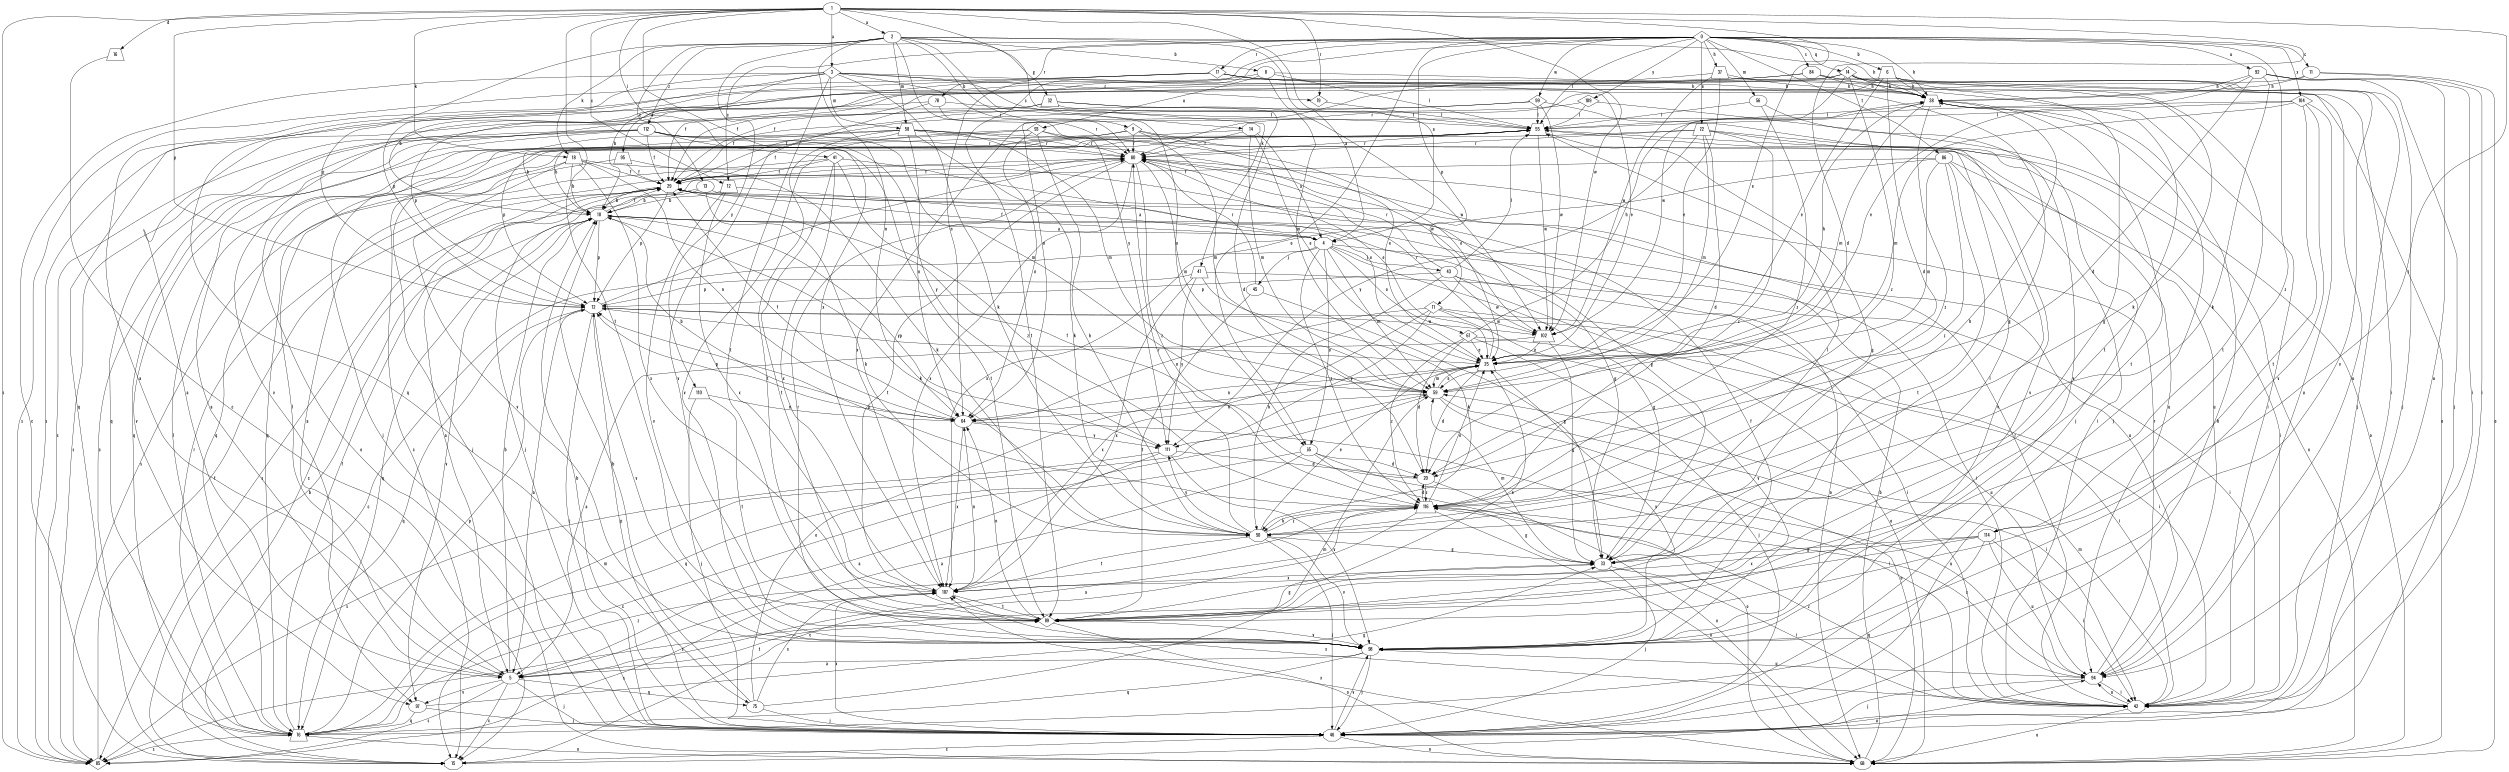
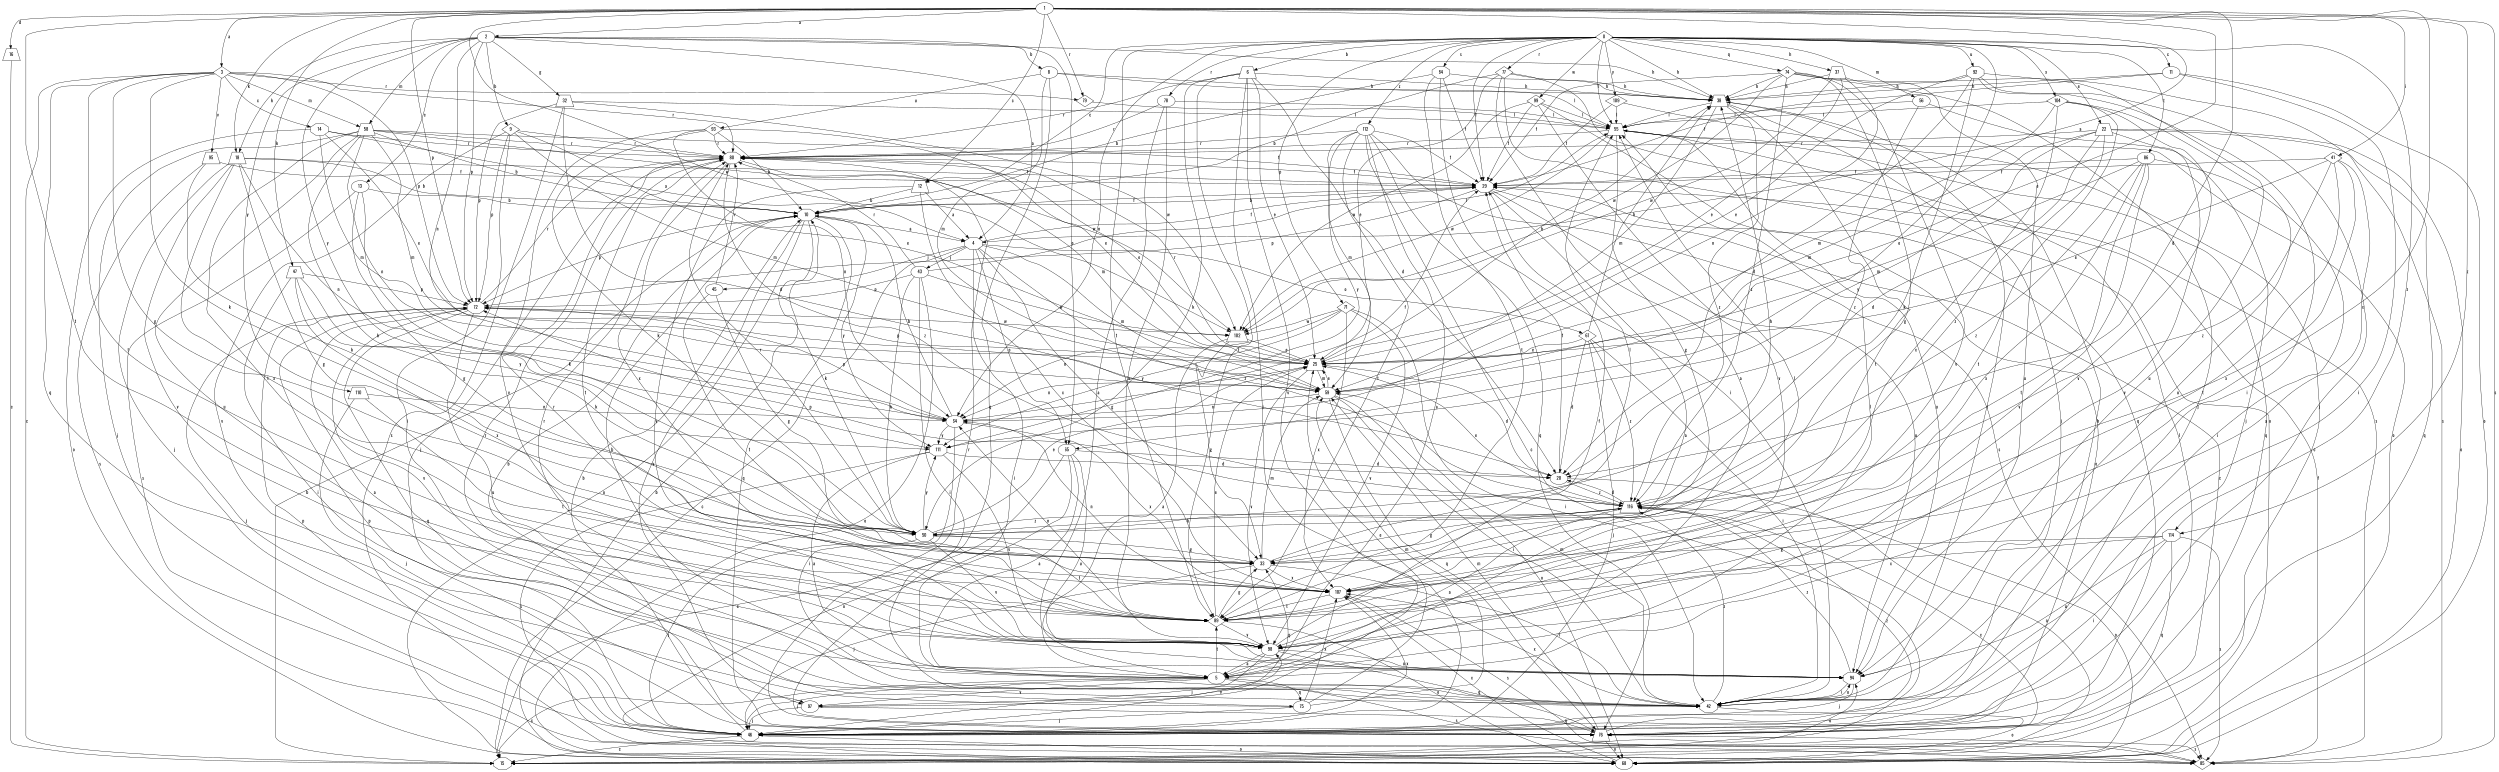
  strict digraph {
    fontname=Oswald
    node [fontname=Oswald shape=ellipse]
    edge [fontname=Oswald]
    0 [shape=diamond]
    6 [shape=trapezium]
    11
    12 [shape=trapezium]
    22 [shape=trapezium]
    29 [shape=octagon]
    37 [shape=trapezium]
    38 [shape=trapezium]
    55 [shape=trapezium]
    56
    64
    65
    71 [shape=diamond]
    74 [shape=diamond]
    77 [shape=diamond]
    78
    84 [shape=octagon]
    86
    89 [shape=diamond]
    92 [shape=octagon]
    99 [shape=diamond]
    104 [shape=diamond]
    109 [shape=diamond]
    112
    114 [shape=octagon]
    20
    25 [shape=trapezium]
    50 [shape=octagon]
    80 [shape=octagon]
    46 [shape=octagon]
    97
    42 [shape=octagon]
    68
    4 [shape=octagon]
    107 [shape=octagon]
    10 [shape=octagon]
    98
    111 [shape=octagon]
    59
    116 [shape=trapezium]
    76 [shape=trapezium]
    72 [shape=octagon]
    15 [shape=octagon]
    5
    94 [shape=octagon]
    102 [shape=trapezium]
    33
    85 [shape=diamond]
    1
    2
    3 [shape=diamond]
    16 [shape=trapezium]
    41 [shape=diamond]
    47 [shape=trapezium]
    n55 [label=18 shape=trapezium]
    79 [shape=diamond]
    8
    9 [shape=diamond]
    13
    32 [shape=trapezium]
    58 [shape=trapezium]
    110 [shape=trapezium]
    14 [shape=octagon]
    75
    95 [shape=trapezium]
    43
    45
    67 [shape=diamond]
    93 [shape=diamond]
    0 -> 6 [label=b]
    0 -> 11 [label=c]
    0 -> 12 [label=c]
    0 -> 22 [label=e]
+   0 -> 29 [label=f]
    0 -> 37 [label=h]
    0 -> 38 [label=h]
    0 -> 55 [label=l]
    0 -> 56 [label=m]
    0 -> 64 [label=n]
    0 -> 65 [label=o]
    0 -> 71 [label=p]
    0 -> 74 [label=q]
    0 -> 77 [label=r]
    0 -> 78 [label=r]
    0 -> 84 [label=s]
    0 -> 86 [label=t]
    0 -> 89 [label=t]
    0 -> 92 [label=u]
    0 -> 99 [label=w]
    0 -> 104 [label=x]
    0 -> 109 [label=y]
    0 -> 112 [label=z]
    0 -> 114 [label=z]
    6 -> 38 [label=h]
    6 -> 89 [label=t]
    6 -> 20 [label=d]
    6 -> 25 [label=e]
    6 -> 50 [label=k]
    6 -> 80 [label=r]
    6 -> 46 [label=j]
    6 -> 97 [label=v]
    11 -> 29 [label=f]
    11 -> 38 [label=h]
    11 -> 42 [label=i]
    11 -> 68 [label=o]
    12 -> 4 [label=a]
    12 -> 107 [label=x]
    12 -> 10 [label=b]
    12 -> 98 [label=v]
    22 -> 20 [label=d]
    22 -> 80 [label=r]
    22 -> 68 [label=o]
    22 -> 98 [label=v]
    22 -> 111 [label=y]
    22 -> 59 [label=m]
    22 -> 116 [label=z]
    22 -> 76 [label=q]
    29 -> 10 [label=b]
    29 -> 72 [label=p]
    29 -> 15 [label=c]
    29 -> 5 [label=a]
    29 -> 94 [label=u]
    37 -> 38 [label=h]
    37 -> 64 [label=n]
    37 -> 25 [label=e]
    37 -> 94 [label=u]
    37 -> 102 [label=w]
    38 -> 55 [label=l]
    38 -> 89 [label=t]
    38 -> 46 [label=j]
    38 -> 42 [label=i]
    38 -> 59 [label=m]
    38 -> 116 [label=z]
    55 -> 80 [label=r]
    55 -> 76 [label=q]
    55 -> 15 [label=c]
    55 -> 94 [label=u]
    55 -> 102 [label=w]
    55 -> 33 [label=g]
    56 -> 55 [label=l]
    56 -> 46 [label=j]
    56 -> 116 [label=z]
    64 -> 29 [label=f]
    64 -> 42 [label=i]
    64 -> 107 [label=x]
    64 -> 10 [label=b]
    64 -> 111 [label=y]
    64 -> 72 [label=p]
    65 -> 20 [label=d]
    65 -> 68 [label=o]
    65 -> 15 [label=c]
    65 -> 5 [label=a]
    65 -> 94 [label=u]
    71 -> 64 [label=n]
    71 -> 42 [label=i]
    71 -> 107 [label=x]
    71 -> 98 [label=v]
    71 -> 111 [label=y]
    71 -> 102 [label=w]
    74 -> 29 [label=f]
    74 -> 38 [label=h]
    74 -> 46 [label=j]
    74 -> 98 [label=v]
    74 -> 116 [label=z]
    74 -> 102 [label=w]
    74 -> 33 [label=g]
    74 -> 85 [label=s]
    77 -> 38 [label=h]
    77 -> 25 [label=e]
    77 -> 68 [label=o]
    77 -> 10 [label=b]
    77 -> 5 [label=a]
    77 -> 85 [label=s]
    78 -> 55 [label=l]
    78 -> 80 [label=r]
    78 -> 98 [label=v]
    78 -> 5 [label=a]
    84 -> 29 [label=f]
    84 -> 38 [label=h]
    84 -> 89 [label=t]
    84 -> 42 [label=i]
    84 -> 10 [label=b]
    86 -> 29 [label=f]
    86 -> 89 [label=t]
    86 -> 42 [label=i]
    86 -> 107 [label=x]
    86 -> 98 [label=v]
    86 -> 59 [label=m]
    86 -> 116 [label=z]
    89 -> 55 [label=l]
    89 -> 64 [label=n]
    89 -> 25 [label=e]
    89 -> 68 [label=o]
    89 -> 98 [label=v]
    89 -> 33 [label=g]
    92 -> 38 [label=h]
    92 -> 20 [label=d]
    92 -> 25 [label=e]
    92 -> 50 [label=k]
    92 -> 46 [label=j]
    92 -> 42 [label=i]
    92 -> 94 [label=u]
    99 -> 29 [label=f]
    99 -> 55 [label=l]
    99 -> 98 [label=v]
    99 -> 76 [label=q]
    99 -> 102 [label=w]
    104 -> 55 [label=l]
    104 -> 89 [label=t]
    104 -> 107 [label=x]
    104 -> 98 [label=v]
    104 -> 59 [label=m]
    104 -> 94 [label=u]
    109 -> 29 [label=f]
    109 -> 55 [label=l]
    109 -> 68 [label=o]
    112 -> 29 [label=f]
    112 -> 89 [label=t]
    112 -> 80 [label=r]
    112 -> 111 [label=y]
    112 -> 59 [label=m]
    112 -> 76 [label=q]
    112 -> 15 [label=c]
    112 -> 5 [label=a]
    112 -> 85 [label=s]
    114 -> 42 [label=i]
    114 -> 107 [label=x]
    114 -> 76 [label=q]
    114 -> 94 [label=u]
    114 -> 33 [label=g]
    114 -> 85 [label=s]
    20 -> 29 [label=f]
    20 -> 68 [label=o]
    20 -> 116 [label=z]
    25 -> 38 [label=h]
    25 -> 64 [label=n]
    25 -> 20 [label=d]
    25 -> 80 [label=r]
    25 -> 98 [label=v]
    25 -> 59 [label=m]
    25 -> 72 [label=p]
    50 -> 38 [label=h]
-   50 -> 107 [label=t]
+   50 -> 89 [label=t]
    50 -> 25 [label=e]
    50 -> 80 [label=r]
    50 -> 46 [label=j]
    50 -> 98 [label=v]
    50 -> 111 [label=y]
    50 -> 116 [label=z]
    50 -> 33 [label=g]
    80 -> 29 [label=f]
    80 -> 89 [label=t]
    80 -> 25 [label=e]
    80 -> 46 [label=j]
    80 -> 107 [label=x]
    80 -> 59 [label=m]
    80 -> 116 [label=z]
    46 -> 38 [label=h]
    46 -> 68 [label=o]
    46 -> 107 [label=x]
    46 -> 10 [label=b]
    46 -> 98 [label=v]
    46 -> 72 [label=p]
    46 -> 15 [label=c]
    97 -> 46 [label=j]
    97 -> 76 [label=q]
    97 -> 33 [label=g]
    42 -> 80 [label=r]
    42 -> 68 [label=o]
    42 -> 107 [label=x]
    42 -> 59 [label=m]
    42 -> 116 [label=z]
    42 -> 94 [label=u]
    68 -> 107 [label=x]
    68 -> 10 [label=b]
    4 -> 29 [label=f]
    4 -> 65 [label=o]
    4 -> 42 [label=i]
    4 -> 59 [label=m]
    4 -> 116 [label=z]
    4 -> 15 [label=c]
    4 -> 33 [label=g]
    4 -> 43 [label=j]
    4 -> 45 [label=j]
    4 -> 67 [label=o]
    107 -> 64 [label=n]
    107 -> 89 [label=t]
    107 -> 85 [label=s]
    10 -> 29 [label=f]
    10 -> 50 [label=k]
    10 -> 97 [label=v]
    10 -> 68 [label=o]
    10 -> 4 [label=a]
    10 -> 111 [label=y]
    10 -> 76 [label=q]
    10 -> 72 [label=p]
    98 -> 29 [label=f]
    98 -> 80 [label=r]
    98 -> 46 [label=j]
    98 -> 76 [label=q]
    98 -> 5 [label=a]
    98 -> 94 [label=u]
    111 -> 20 [label=d]
    111 -> 98 [label=v]
    111 -> 5 [label=a]
    111 -> 85 [label=s]
    59 -> 64 [label=n]
    59 -> 25 [label=e]
    59 -> 42 [label=i]
    59 -> 68 [label=o]
    59 -> 76 [label=q]
    116 -> 20 [label=d]
    116 -> 25 [label=e]
    116 -> 50 [label=k]
    116 -> 68 [label=o]
    116 -> 72 [label=p]
    116 -> 15 [label=c]
    116 -> 5 [label=a]
    116 -> 33 [label=g]
-   76 -> 29 [label=f]
+   76 -> 29 [label=o]
    76 -> 55 [label=l]
    76 -> 80 [label=r]
    76 -> 68 [label=o]
    76 -> 59 [label=m]
    76 -> 116 [label=z]
    76 -> 72 [label=p]
    76 -> 85 [label=s]
    72 -> 80 [label=r]
    72 -> 46 [label=j]
    72 -> 98 [label=v]
    72 -> 76 [label=q]
    72 -> 5 [label=a]
    72 -> 94 [label=u]
    72 -> 102 [label=w]
    15 -> 10 [label=b]
    15 -> 94 [label=u]
    5 -> 55 [label=l]
    5 -> 89 [label=t]
    5 -> 46 [label=j]
    5 -> 97 [label=v]
    5 -> 10 [label=b]
    5 -> 15 [label=c]
    5 -> 85 [label=s]
    5 -> 75 [label=q]
    94 -> 80 [label=r]
    94 -> 46 [label=j]
    94 -> 42 [label=i]
    94 -> 116 [label=z]
    102 -> 25 [label=e]
    102 -> 5 [label=a]
    102 -> 33 [label=g]
    33 -> 55 [label=l]
    33 -> 46 [label=j]
    33 -> 42 [label=i]
    33 -> 107 [label=x]
    33 -> 59 [label=m]
    85 -> 29 [label=f]
    1 -> 12 [label=c]
    1 -> 89 [label=t]
    1 -> 114 [label=z]
    1 -> 20 [label=d]
    1 -> 25 [label=e]
    1 -> 4 [label=a]
    1 -> 107 [label=x]
    1 -> 72 [label=p]
    1 -> 102 [label=w]
    1 -> 85 [label=s]
    1 -> 2 [label=a]
    1 -> 3 [label=a]
    1 -> 16 [label=d]
    1 -> 41 [label=i]
    1 -> 47 [label=k]
    1 -> n55 [label=k]
    1 -> 79 [label=r]
    2 -> 38 [label=h]
    2 -> 64 [label=n]
    2 -> 65 [label=o]
    2 -> 4 [label=a]
    2 -> 111 [label=y]
    2 -> 72 [label=p]
    2 -> n55 [label=k]
    2 -> 8 [label=b]
    2 -> 9 [label=b]
    2 -> 13 [label=c]
    2 -> 32 [label=g]
    2 -> 58 [label=m]
    2 -> 110 [label=y]
    3 -> 89 [label=t]
    3 -> 50 [label=k]
    3 -> 80 [label=r]
    3 -> 72 [label=p]
    3 -> 15 [label=c]
    3 -> 33 [label=g]
    3 -> 79 [label=r]
    3 -> 58 [label=m]
    3 -> 14 [label=c]
    3 -> 75 [label=q]
    3 -> 95 [label=v]
    16 -> 15 [label=c]
    41 -> 29 [label=f]
    41 -> 89 [label=t]
    41 -> 25 [label=e]
    41 -> 107 [label=x]
    41 -> 116 [label=z]
    41 -> 5 [label=a]
    47 -> 50 [label=k]
    47 -> 42 [label=i]
    47 -> 107 [label=x]
    47 -> 111 [label=y]
    47 -> 72 [label=p]
    n55 -> 29 [label=f]
    n55 -> 64 [label=n]
    n55 -> 46 [label=j]
    n55 -> 107 [label=x]
    n55 -> 10 [label=b]
    n55 -> 98 [label=v]
    n55 -> 33 [label=g]
    79 -> 55 [label=l]
    8 -> 38 [label=h]
    8 -> 55 [label=l]
    8 -> 59 [label=m]
    8 -> 76 [label=q]
    8 -> 93 [label=u]
    9 -> 25 [label=e]
    9 -> 80 [label=r]
    9 -> 97 [label=v]
    9 -> 42 [label=i]
    9 -> 59 [label=m]
    9 -> 72 [label=p]
    13 -> 50 [label=k]
    13 -> 10 [label=b]
    13 -> 33 [label=g]
    13 -> 85 [label=s]
    32 -> 55 [label=l]
    32 -> 20 [label=d]
    32 -> 72 [label=p]
    32 -> 102 [label=w]
    32 -> 85 [label=s]
    58 -> 29 [label=f]
    58 -> 64 [label=n]
    58 -> 89 [label=t]
    58 -> 50 [label=k]
    58 -> 80 [label=r]
    58 -> 46 [label=j]
    58 -> 10 [label=b]
    58 -> 59 [label=m]
    58 -> 94 [label=u]
    58 -> 102 [label=w]
    110 -> 64 [label=n]
    110 -> 89 [label=t]
    110 -> 46 [label=j]
    14 -> 25 [label=e]
    14 -> 80 [label=r]
    14 -> 68 [label=o]
    14 -> 4 [label=a]
    14 -> 59 [label=m]
    75 -> 25 [label=e]
    75 -> 46 [label=j]
    75 -> 107 [label=x]
    75 -> 10 [label=b]
    75 -> 59 [label=m]
    95 -> 29 [label=f]
    95 -> 50 [label=k]
    95 -> 85 [label=s]
    43 -> 55 [label=l]
    43 -> 50 [label=k]
    43 -> 80 [label=r]
    43 -> 42 [label=i]
    43 -> 68 [label=o]
    43 -> 72 [label=p]
    43 -> 102 [label=w]
    45 -> 89 [label=t]
    45 -> 80 [label=r]
    45 -> 33 [label=g]
    67 -> 38 [label=h]
    67 -> 20 [label=d]
    67 -> 25 [label=e]
    67 -> 46 [label=j]
    67 -> 42 [label=i]
    67 -> 116 [label=z]
    93 -> 64 [label=n]
    93 -> 25 [label=e]
    93 -> 50 [label=k]
    93 -> 80 [label=r]
    93 -> 10 [label=b]
    93 -> 98 [label=v]
  }
